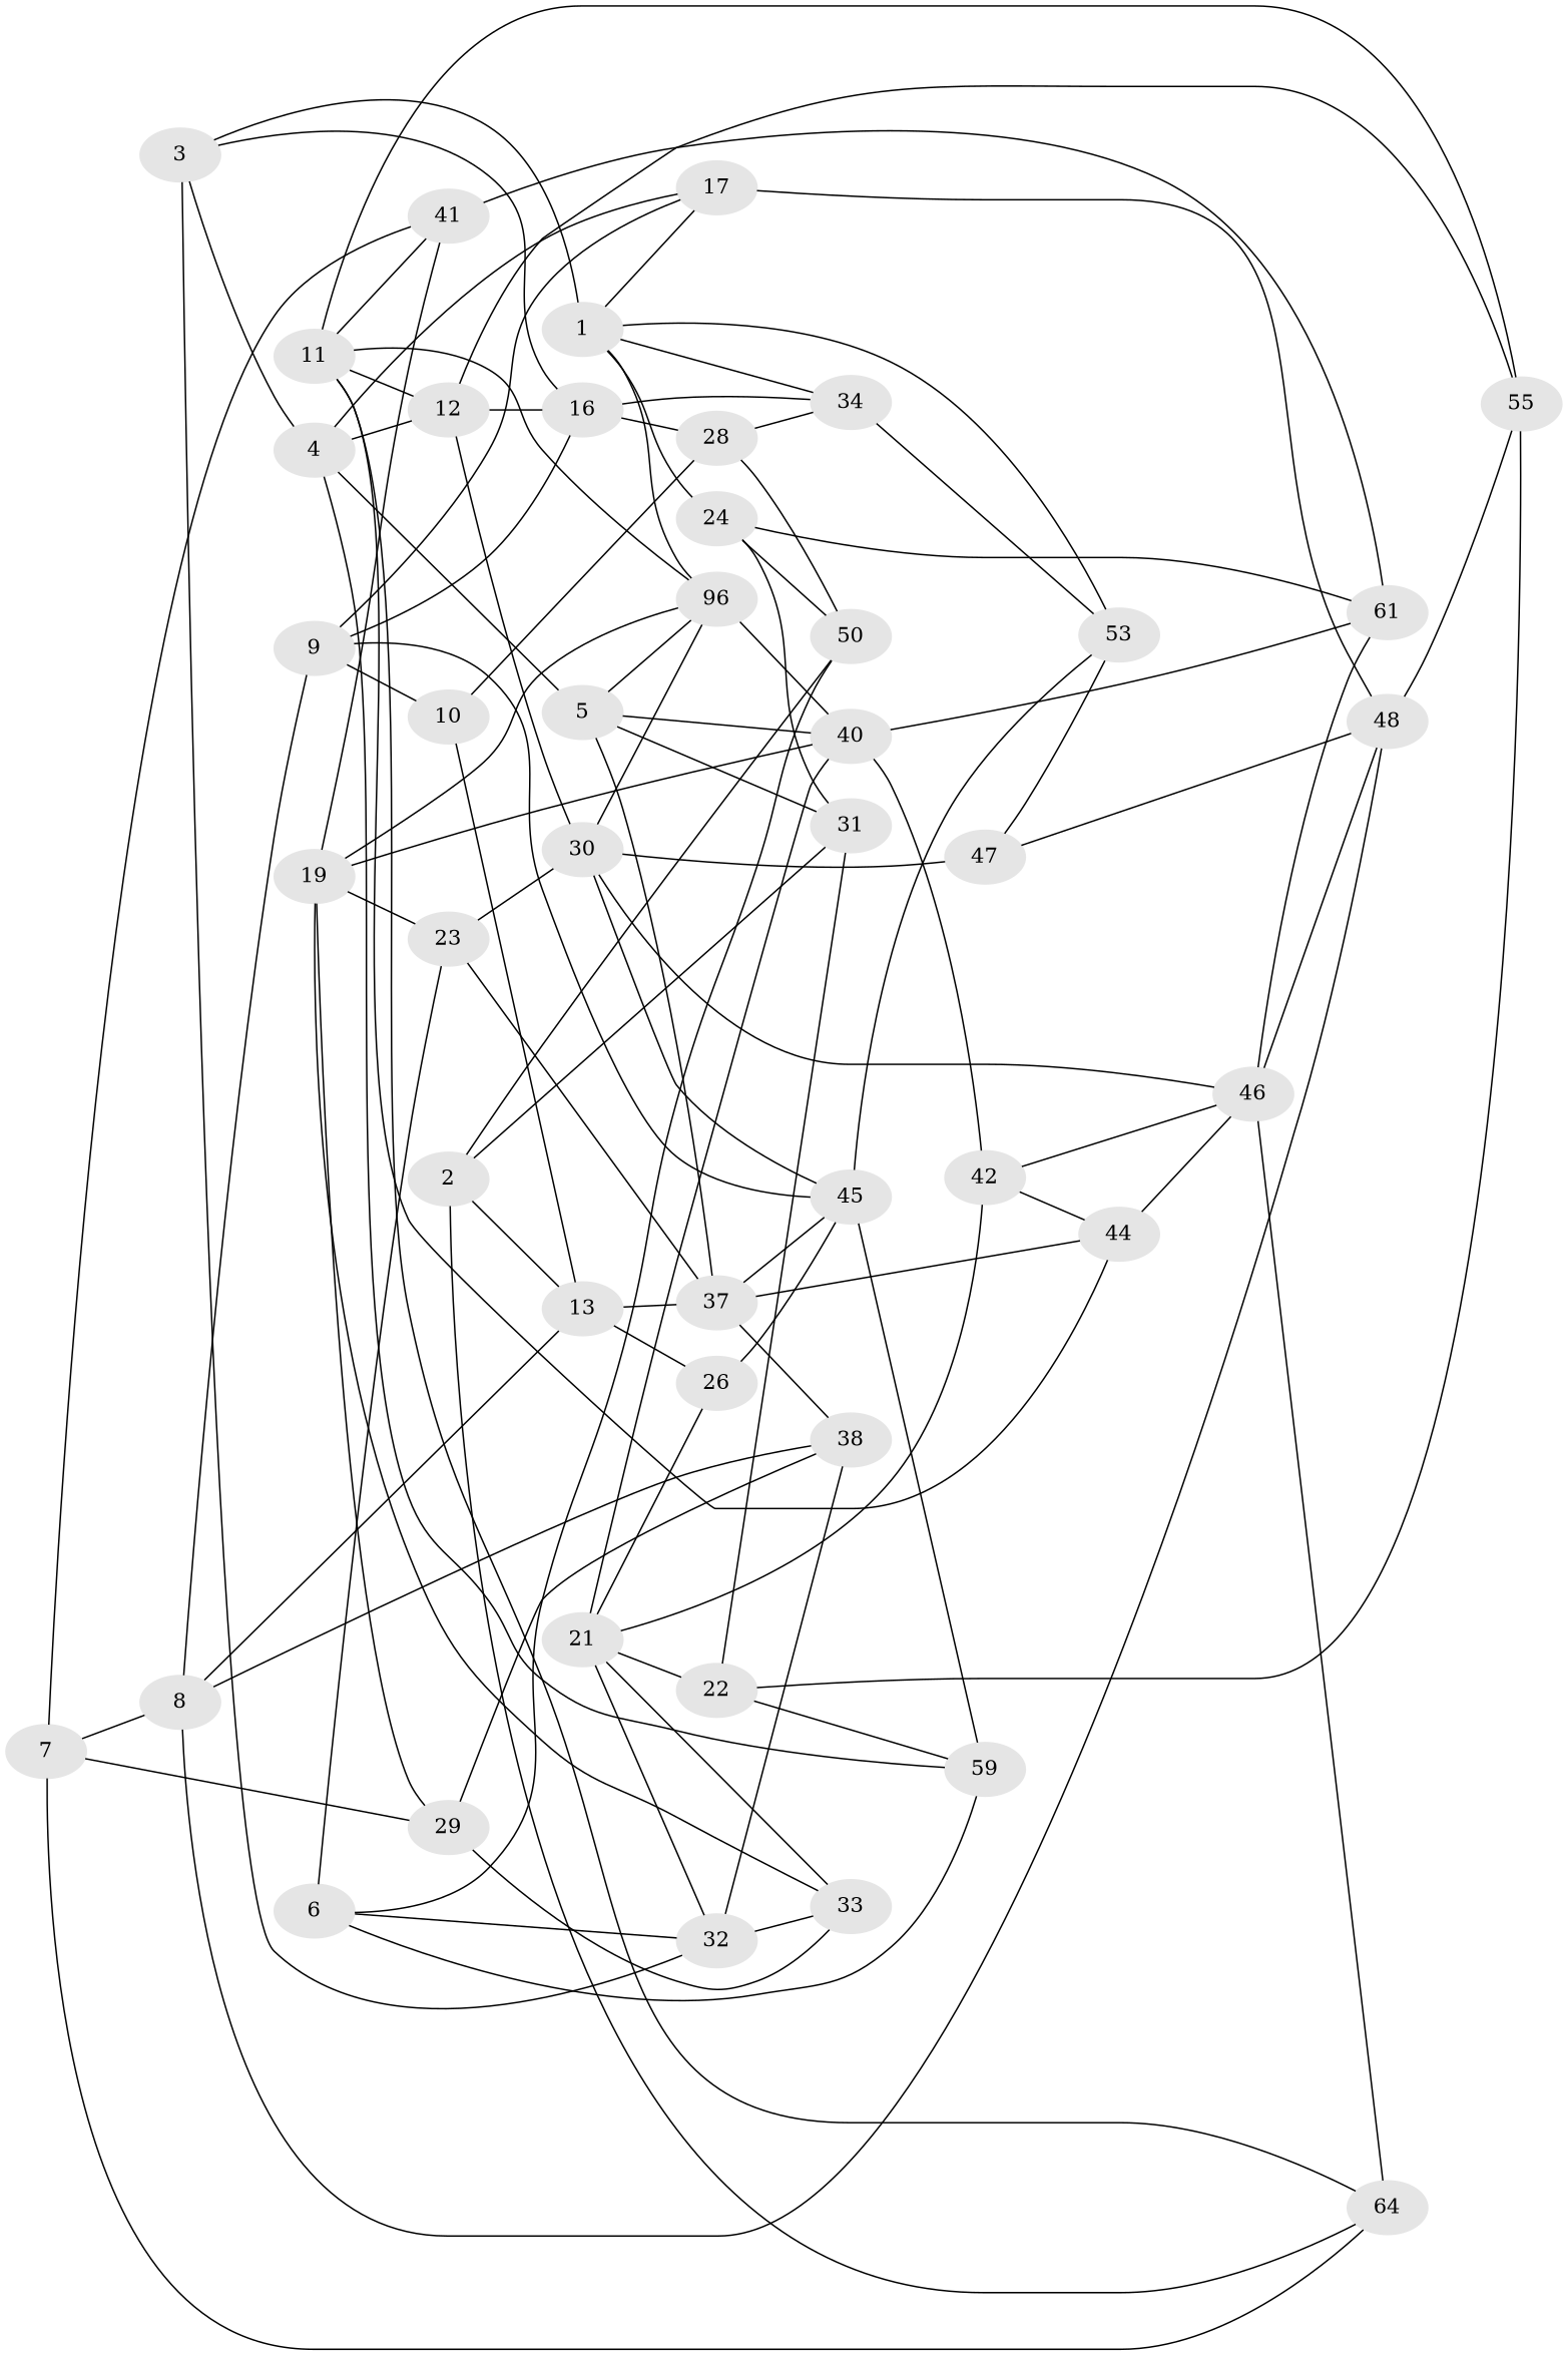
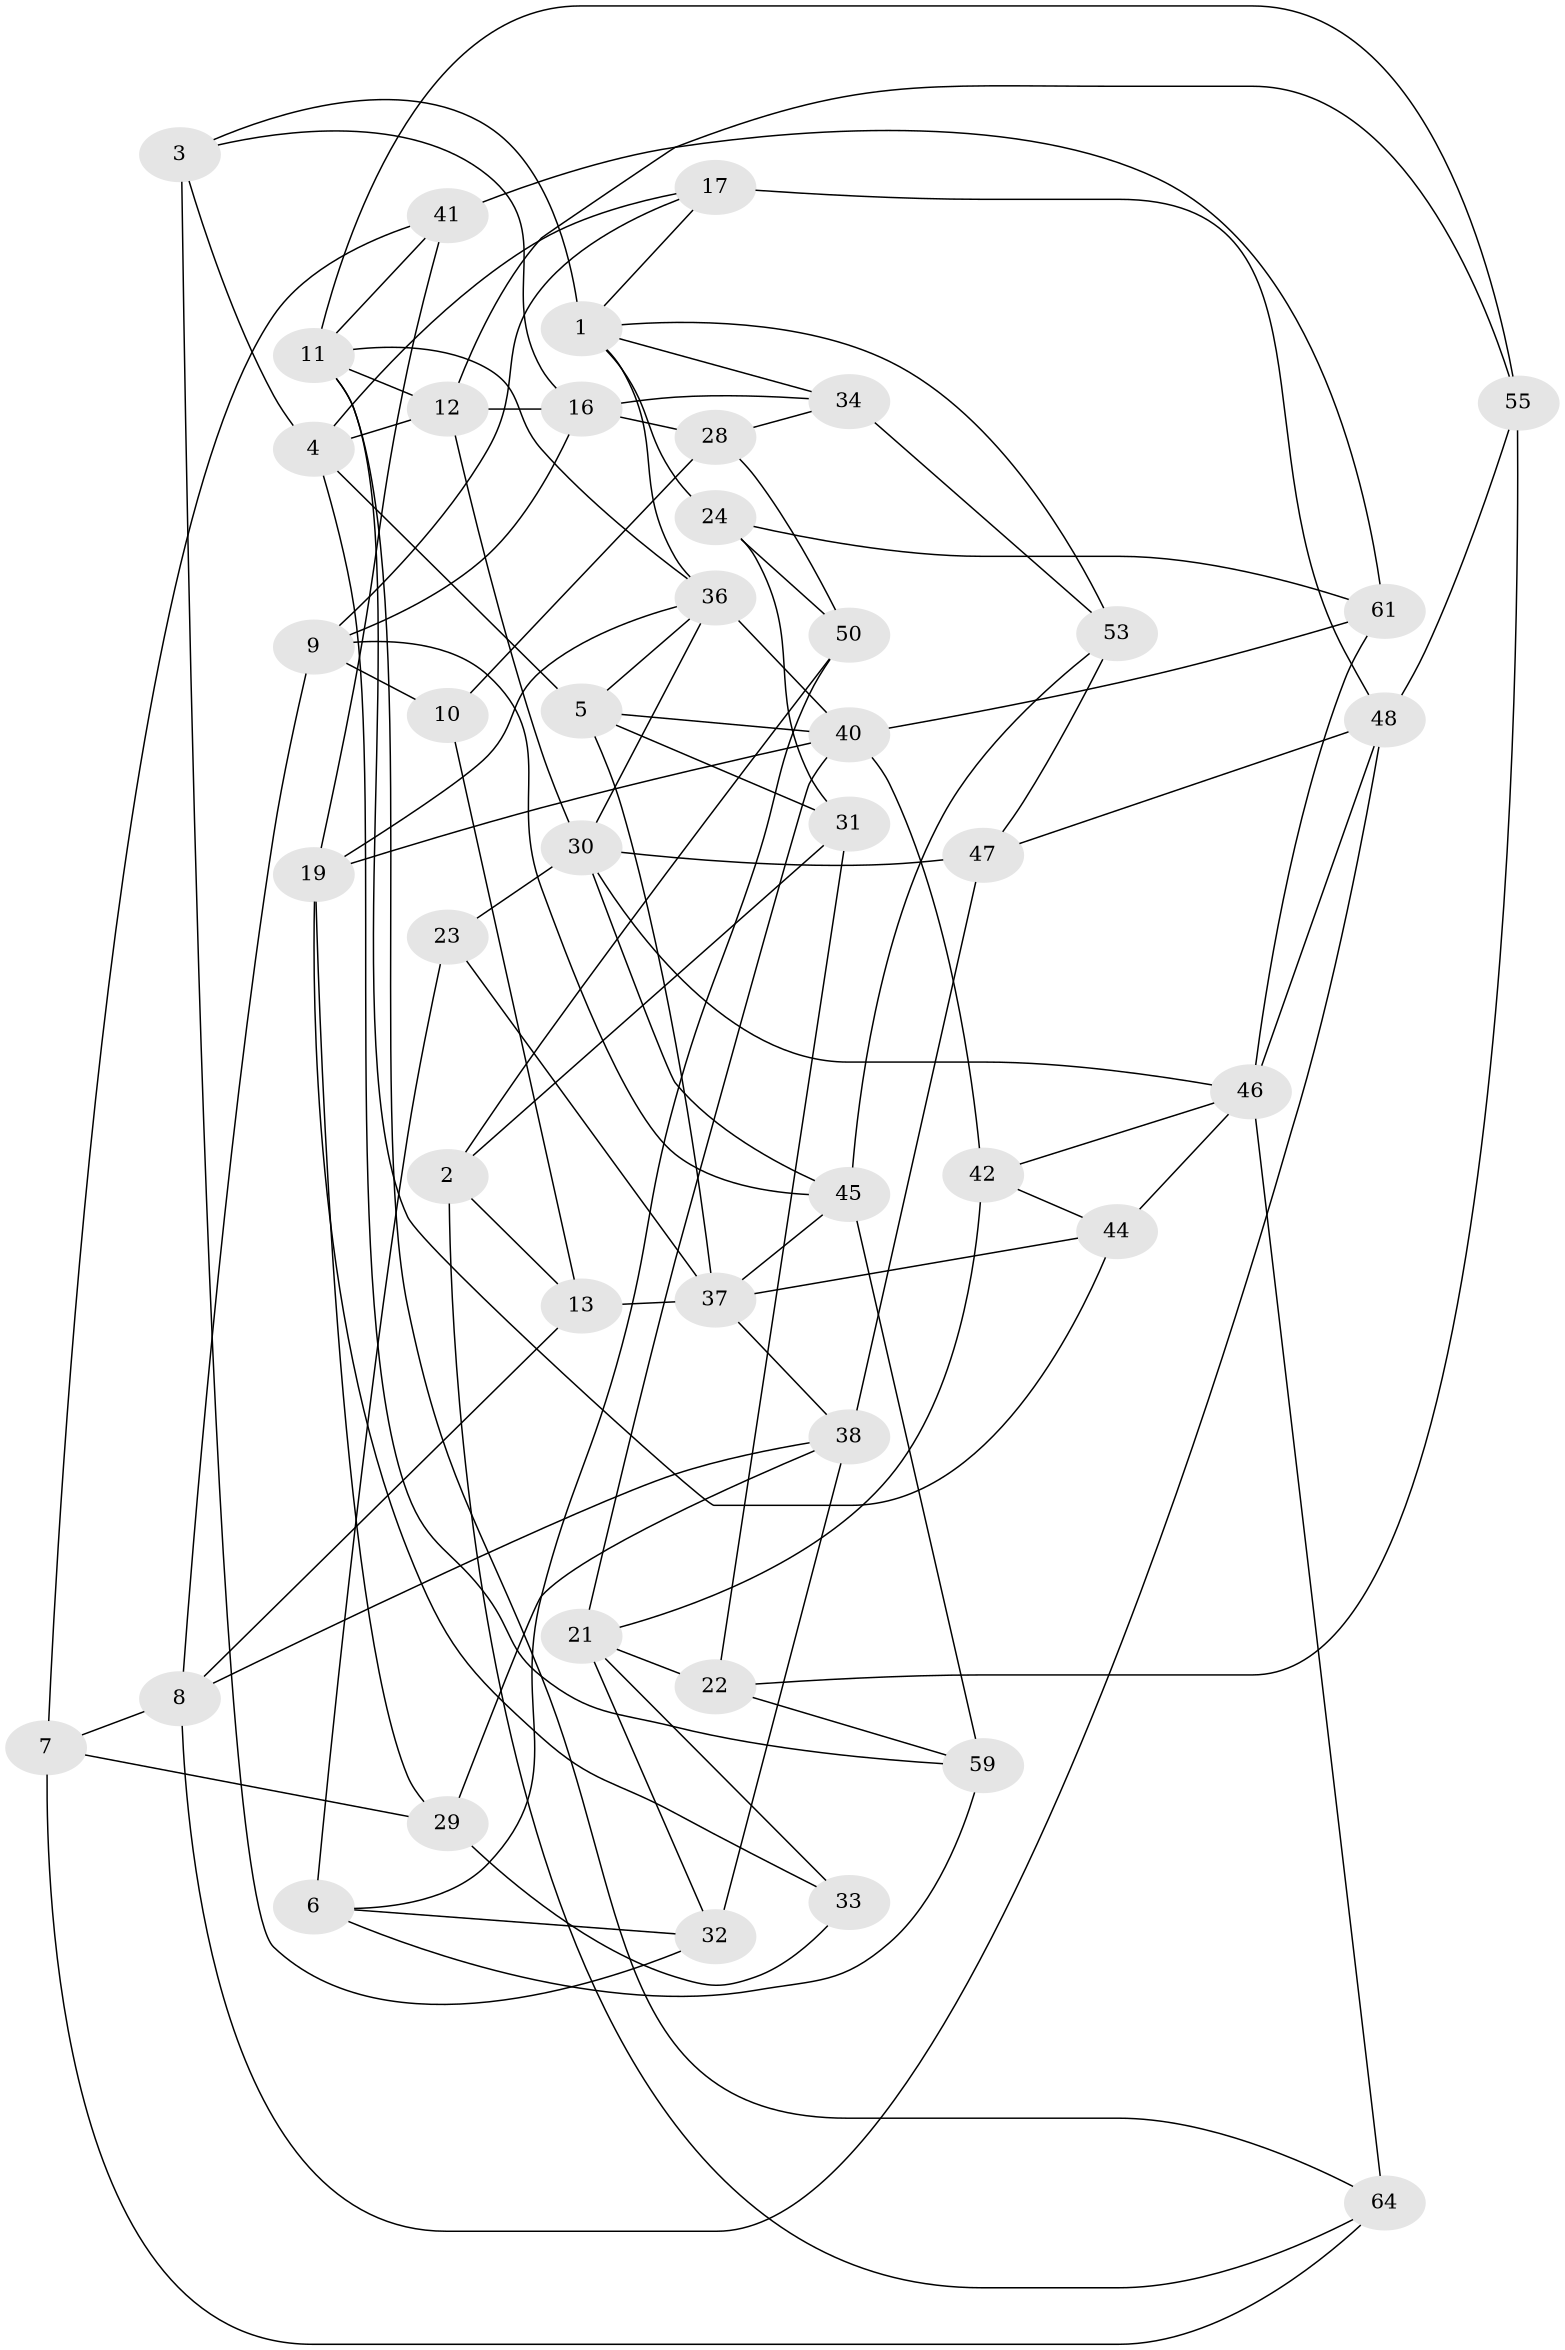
  graph {
    rankdir=LR
    node [color=gray90 style=filled]
    17 [super="+49"]
    48 [super="+56"]
    1
    24
    34
    53
-   36 [super="+43" label=96]
+   36 [super="+43"]
    31
    50
    61
    13 [super="+52"]
    37 [super="+62"]
-   26
    2
    64
    4 [super="+20"]
    12 [super="+54"]
    5 [super="+27"]
    59
    3
    16 [super="+60"]
    32 [super="+51"]
    55
    30 [super="+63"]
    28
    38 [super="+58"]
    33
    40 [super="+65"]
    45 [super="+57"]
    44
    42
    6 [super="+35"]
    23
    8 [super="+18"]
    9 [super="+14"]
    7
    29
    41
    10
    47
    11 [super="+39"]
    46 [super="+67"]
    19 [super="+66"]
    21 [super="+25"]
    22
    17 -- 48 [weight=2]
    48 -- 55
    1 -- 17
    1 -- 24
    1 -- 34
    1 -- 53
    1 -- 36
    24 -- 31
    24 -- 50
    24 -- 61
    34 -- 53
    36 -- 40
    13 -- 37
-   13 -- 26 [weight=2]
    37 -- 38
    37 -- 45
    37 -- 44
-   26 -- 45
    2 -- 31
    2 -- 50
    2 -- 13
    2 -- 64
    4 -- 17
    4 -- 12
    4 -- 5 [weight=2]
    4 -- 59
    12 -- 16
    12 -- 55
    12 -- 30
    5 -- 36
    5 -- 31
    5 -- 37
    5 -- 40
    3 -- 1
    3 -- 4
    3 -- 16
    3 -- 32
    16 -- 34
    16 -- 28
    32 -- 38 [weight=2]
-   32 -- 33
    30 -- 36
    30 -- 45
    30 -- 47
    30 -- 46
    28 -- 34
    28 -- 50
+   38 -- 47
    40 -- 61
    40 -- 42
    45 -- 53
    45 -- 59
    44 -- 46
    42 -- 44
    42 -- 46
    6 -- 50
    6 -- 59
    6 -- 32
    6 -- 23
    23 -- 37
    23 -- 30
    8 -- 48
    8 -- 13
    8 -- 38
    8 -- 9
    9 -- 17
    9 -- 16
    9 -- 45
    9 -- 10
    7 -- 64
    7 -- 8
    7 -- 29
    7 -- 41
    29 -- 38
    29 -- 33
    41 -- 61
    10 -- 13
    10 -- 28
    47 -- 48
    47 -- 53
    11 -- 36
    11 -- 64
    11 -- 12
    11 -- 55
    11 -- 44
    11 -- 41
    46 -- 48
    46 -- 61
    46 -- 64
    19 -- 36
    19 -- 33
    19 -- 40
-   19 -- 23
    19 -- 29
    19 -- 41
-   21 -- 26
    21 -- 32
    21 -- 33
    21 -- 40
    21 -- 42
    21 -- 22
    22 -- 31
    22 -- 59
    22 -- 55
  }
